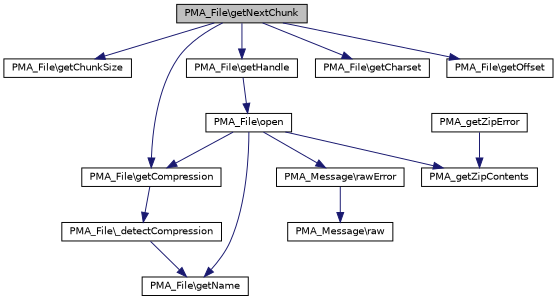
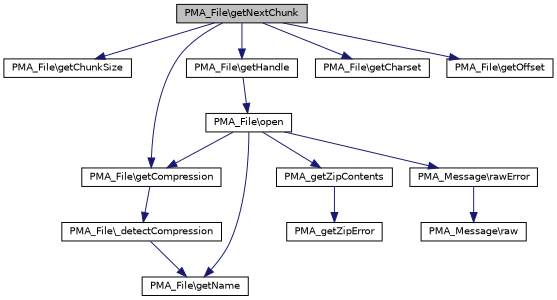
  digraph {
    rankdir=TB
    node [color=black fillcolor=white fontname=Helvetica fontsize=10 shape=record style=filled]
    edge [color=midnightblue fontname=Helvetica fontsize=10 labelfontname=Helvetica labelfontsize=10 style=solid]
    n1 [fillcolor=grey75 fontcolor=black height=0.2 label="PMA_File\\getNextChunk" width=0.4]
    n2 [height=0.2 label="PMA_File\\getChunkSize" width=0.4]
    n3 [height=0.2 label="PMA_File\\getCompression" width=0.4]
    n4 [height=0.2 label="PMA_File\\getHandle" width=0.4]
    n5 [height=0.2 label="PMA_File\\getCharset" width=0.4]
    n6 [height=0.2 label="PMA_File\\getOffset" width=0.4]
    n7 [height=0.2 label="PMA_File\\_detectCompression" width=0.4]
    n8 [height=0.2 label="PMA_File\\getName" width=0.4]
    n9 [height=0.2 label="PMA_File\\open" width=0.4]
    n10 [height=0.2 label=PMA_getZipContents width=0.4]
    n11 [height=0.2 label="PMA_Message\\rawError" width=0.4]
    n12 [height=0.2 label=PMA_getZipError width=0.4]
    n13 [height=0.2 label="PMA_Message\\raw" width=0.4]
    n1 -> n2
    n1 -> n3
    n1 -> n4
    n1 -> n5
    n1 -> n6
    n3 -> n7
    n4 -> n9
    n7 -> n8
    n9 -> n3
    n9 -> n8
    n9 -> n10
    n9 -> n11
-   n12 -> n10
+   n10 -> n12
    n11 -> n13
  }
